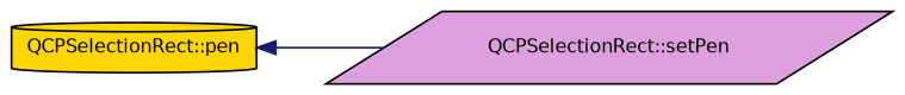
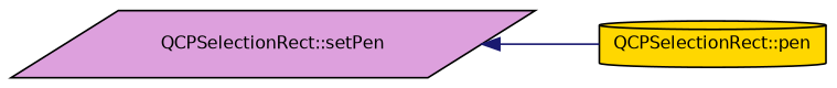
  digraph {
    rankdir=LR
    fontname="DejaVu Sans"
    node [color=black fontname="DejaVu Sans" fontsize=10 style=filled]
    n1 [fillcolor=gold fontcolor=black height=0.2 label="QCPSelectionRect::pen" shape=cylinder width=0.4]
    n2 [fillcolor=plum height=0.2 label="QCPSelectionRect::setPen" shape=parallelogram width=0.4]
-   n1 -> n2 [color=midnightblue dir=back fontname="DejaVu Sans" fontsize=10 labelfontname=Helvetica labelfontsize=10 style=solid]
+   n2 -> n1 [color=midnightblue dir=back fontname="DejaVu Sans" fontsize=10 labelfontname=Helvetica labelfontsize=10 style=solid]
  }
